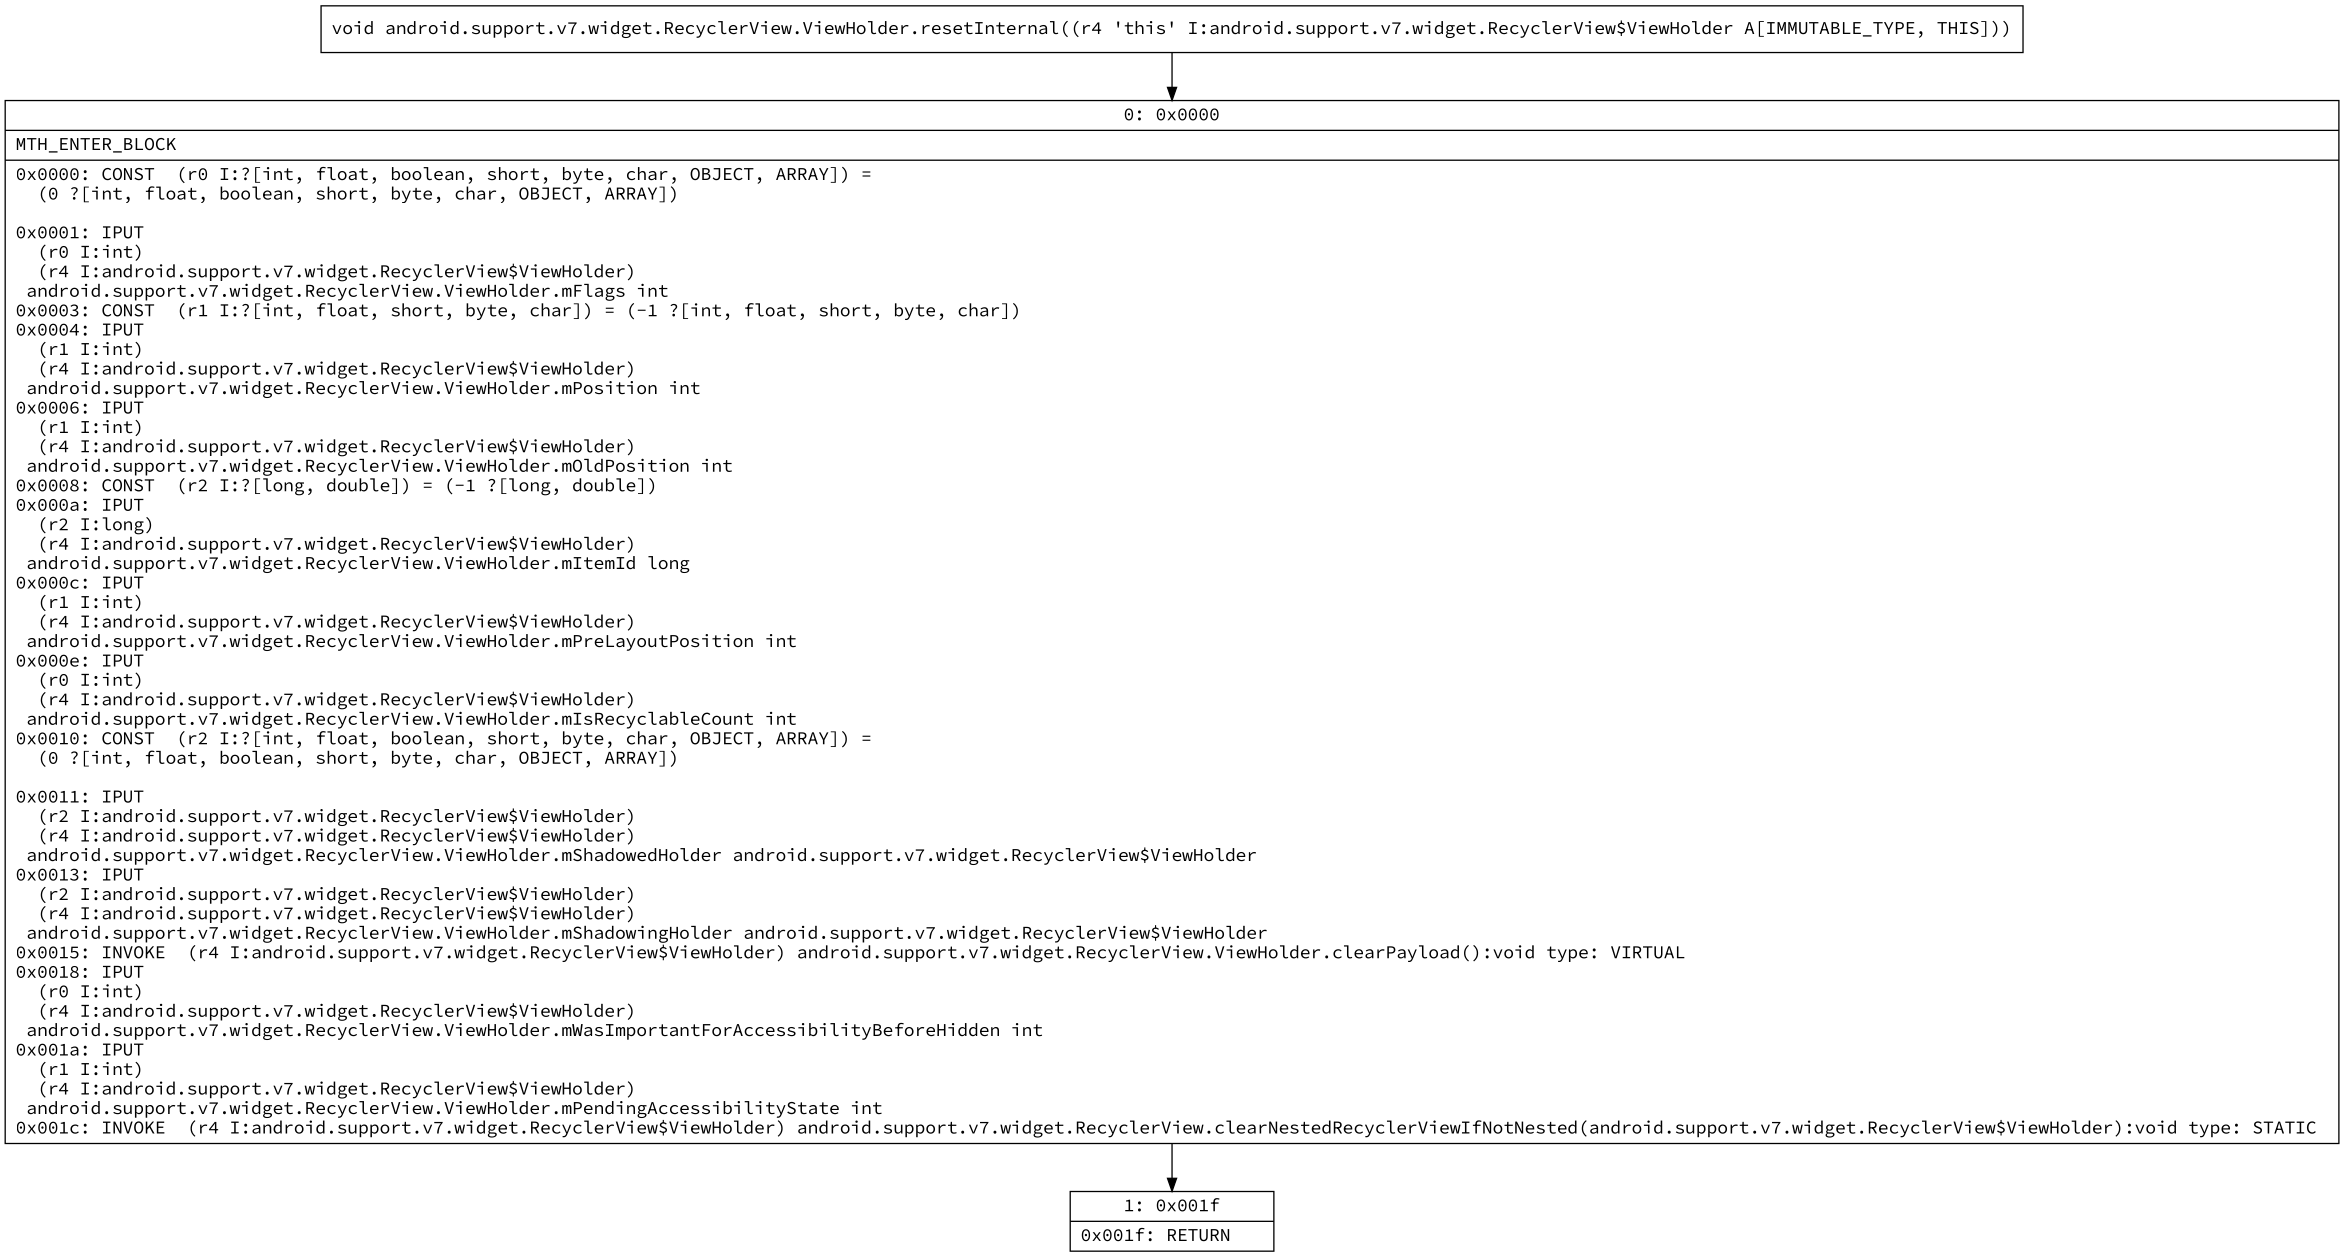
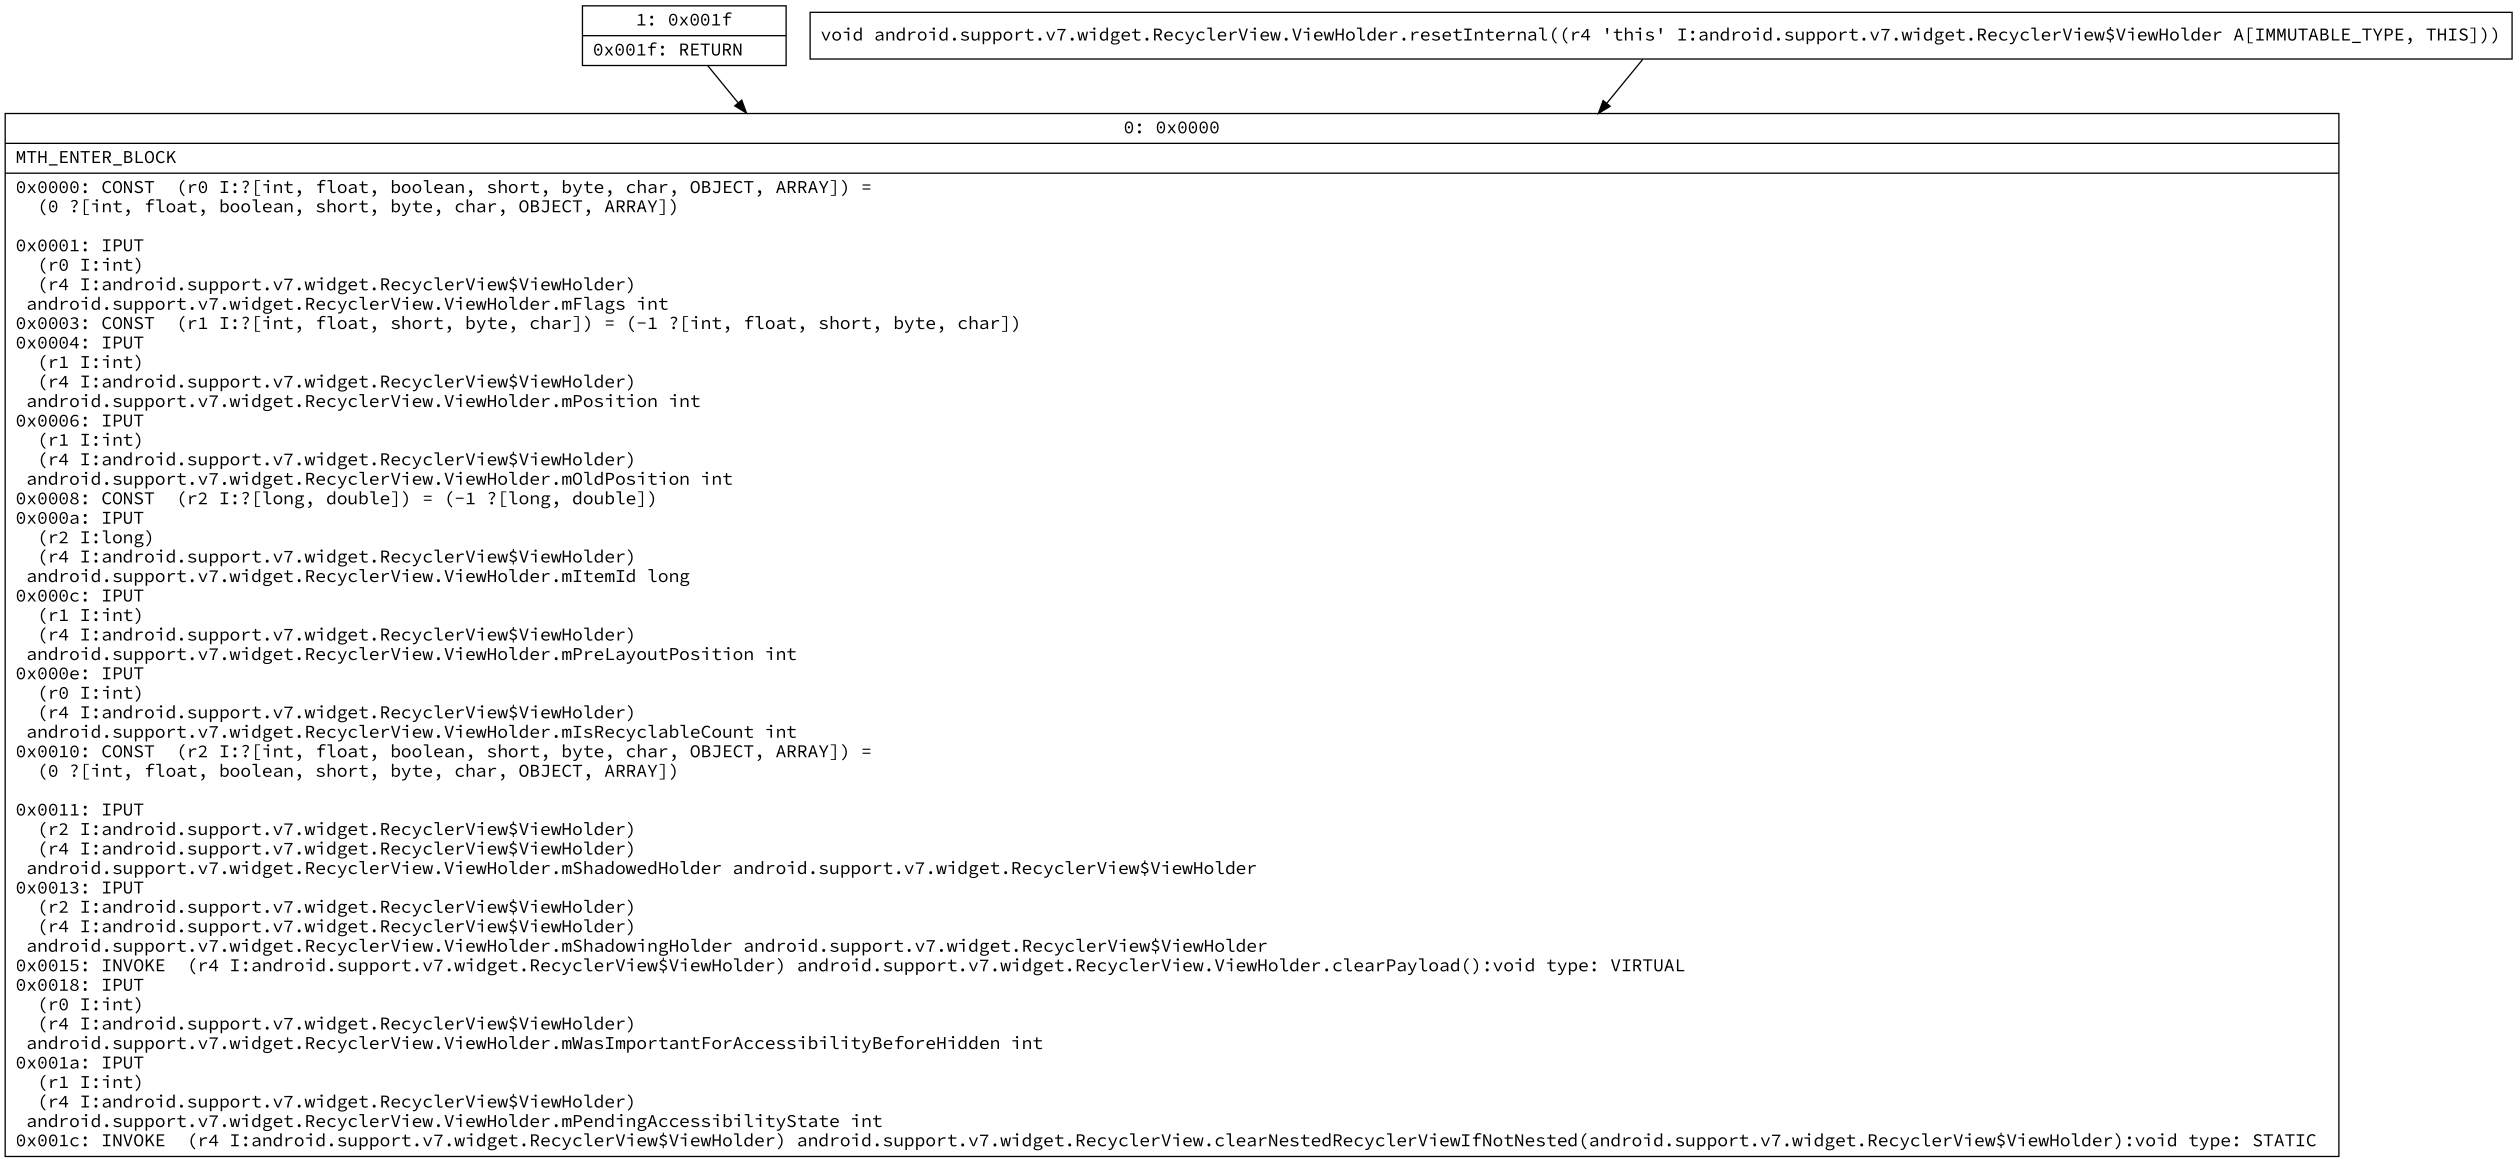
  digraph {
    fontname="Source Code Pro"
    node [shape=record fontname="Source Code Pro"]
    edge [fontname="Source Code Pro"]
    n1 [label="{0\:\ 0x0000|MTH_ENTER_BLOCK\l|0x0000: CONST  (r0 I:?[int, float, boolean, short, byte, char, OBJECT, ARRAY]) = \l  (0 ?[int, float, boolean, short, byte, char, OBJECT, ARRAY])\l \l0x0001: IPUT  \l  (r0 I:int)\l  (r4 I:android.support.v7.widget.RecyclerView$ViewHolder)\l android.support.v7.widget.RecyclerView.ViewHolder.mFlags int \l0x0003: CONST  (r1 I:?[int, float, short, byte, char]) = (\-1 ?[int, float, short, byte, char]) \l0x0004: IPUT  \l  (r1 I:int)\l  (r4 I:android.support.v7.widget.RecyclerView$ViewHolder)\l android.support.v7.widget.RecyclerView.ViewHolder.mPosition int \l0x0006: IPUT  \l  (r1 I:int)\l  (r4 I:android.support.v7.widget.RecyclerView$ViewHolder)\l android.support.v7.widget.RecyclerView.ViewHolder.mOldPosition int \l0x0008: CONST  (r2 I:?[long, double]) = (\-1 ?[long, double]) \l0x000a: IPUT  \l  (r2 I:long)\l  (r4 I:android.support.v7.widget.RecyclerView$ViewHolder)\l android.support.v7.widget.RecyclerView.ViewHolder.mItemId long \l0x000c: IPUT  \l  (r1 I:int)\l  (r4 I:android.support.v7.widget.RecyclerView$ViewHolder)\l android.support.v7.widget.RecyclerView.ViewHolder.mPreLayoutPosition int \l0x000e: IPUT  \l  (r0 I:int)\l  (r4 I:android.support.v7.widget.RecyclerView$ViewHolder)\l android.support.v7.widget.RecyclerView.ViewHolder.mIsRecyclableCount int \l0x0010: CONST  (r2 I:?[int, float, boolean, short, byte, char, OBJECT, ARRAY]) = \l  (0 ?[int, float, boolean, short, byte, char, OBJECT, ARRAY])\l \l0x0011: IPUT  \l  (r2 I:android.support.v7.widget.RecyclerView$ViewHolder)\l  (r4 I:android.support.v7.widget.RecyclerView$ViewHolder)\l android.support.v7.widget.RecyclerView.ViewHolder.mShadowedHolder android.support.v7.widget.RecyclerView$ViewHolder \l0x0013: IPUT  \l  (r2 I:android.support.v7.widget.RecyclerView$ViewHolder)\l  (r4 I:android.support.v7.widget.RecyclerView$ViewHolder)\l android.support.v7.widget.RecyclerView.ViewHolder.mShadowingHolder android.support.v7.widget.RecyclerView$ViewHolder \l0x0015: INVOKE  (r4 I:android.support.v7.widget.RecyclerView$ViewHolder) android.support.v7.widget.RecyclerView.ViewHolder.clearPayload():void type: VIRTUAL \l0x0018: IPUT  \l  (r0 I:int)\l  (r4 I:android.support.v7.widget.RecyclerView$ViewHolder)\l android.support.v7.widget.RecyclerView.ViewHolder.mWasImportantForAccessibilityBeforeHidden int \l0x001a: IPUT  \l  (r1 I:int)\l  (r4 I:android.support.v7.widget.RecyclerView$ViewHolder)\l android.support.v7.widget.RecyclerView.ViewHolder.mPendingAccessibilityState int \l0x001c: INVOKE  (r4 I:android.support.v7.widget.RecyclerView$ViewHolder) android.support.v7.widget.RecyclerView.clearNestedRecyclerViewIfNotNested(android.support.v7.widget.RecyclerView$ViewHolder):void type: STATIC \l}"]
    n2 [label="{1\:\ 0x001f|0x001f: RETURN   \l}"]
    n3 [label="{void android.support.v7.widget.RecyclerView.ViewHolder.resetInternal((r4 'this' I:android.support.v7.widget.RecyclerView$ViewHolder A[IMMUTABLE_TYPE, THIS])) }"]
-   n1 -> n2
+   n2 -> n1
    n3 -> n1
  }
